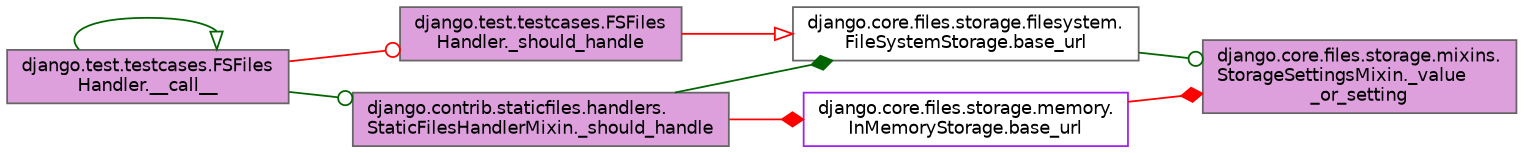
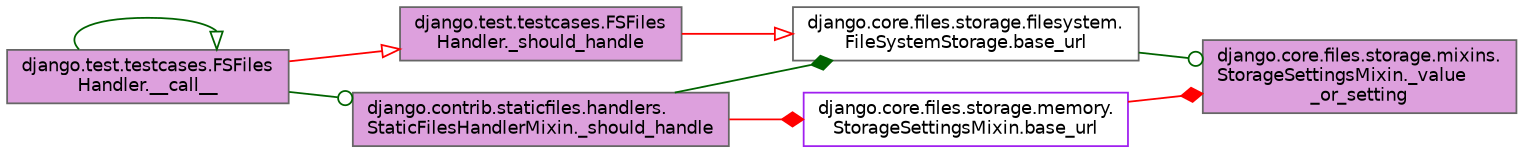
  digraph {
    rankdir=LR
    node [color=gray40 fillcolor=plum fontname=Helvetica fontsize=10 shape=box style=filled]
    edge [arrowhead=onormal color=darkgreen fontname=Helvetica fontsize=10 labelfontname=Helvetica labelfontsize=10 style=solid]
    n1 [fontcolor=black height=0.2 label="django.test.testcases.FSFiles\lHandler.__call__" width=0.4]
    n2 [height=0.2 label="django.contrib.staticfiles.handlers.\lStaticFilesHandlerMixin._should_handle" width=0.4]
    n3 [height=0.2 label="django.test.testcases.FSFiles\lHandler._should_handle" width=0.4]
    n4 [fillcolor=white height=0.2 label="django.core.files.storage.filesystem.\lFileSystemStorage.base_url" width=0.4]
-   n5 [color=purple fillcolor=white height=0.2 label="django.core.files.storage.memory.\lInMemoryStorage.base_url" width=0.4]
+   n5 [color=purple fillcolor=white height=0.2 label="django.core.files.storage.memory.\lStorageSettingsMixin.base_url" width=0.4]
    n6 [height=0.2 label="django.core.files.storage.mixins.\lStorageSettingsMixin._value\l_or_setting" width=0.4]
    n1 -> n1
    n1 -> n2 [arrowhead=odot]
-   n1 -> n3 [arrowhead=odot color=red]
+   n1 -> n3 [color=red]
    n2 -> n4 [arrowhead=diamond]
    n2 -> n5 [arrowhead=diamond color=red]
    n3 -> n4 [color=red]
    n4 -> n6 [arrowhead=odot]
    n5 -> n6 [arrowhead=diamond color=red]
  }
